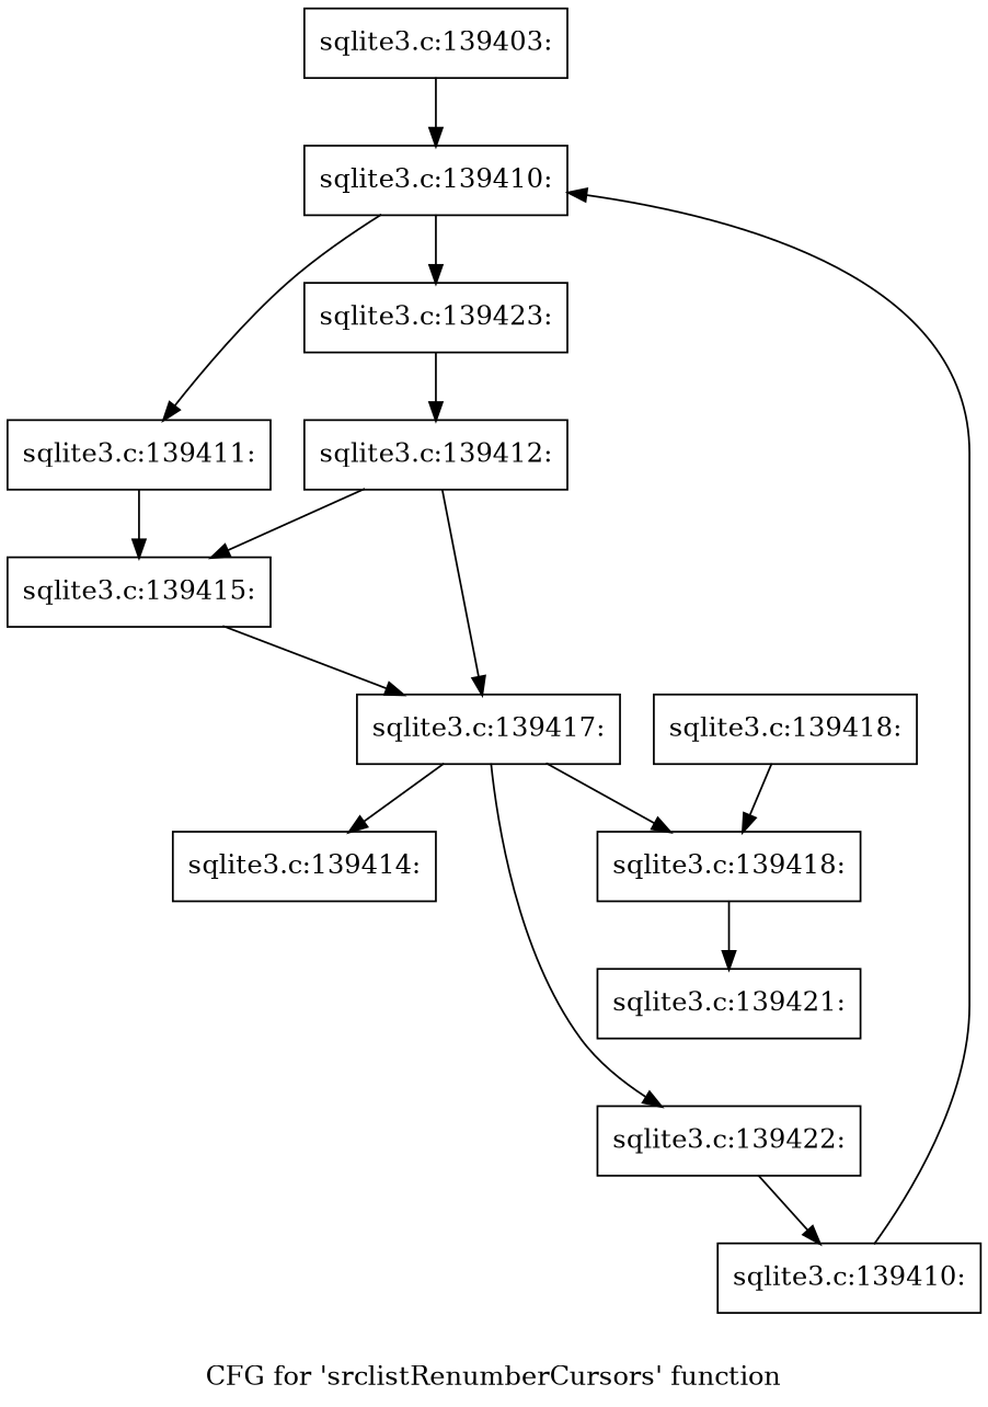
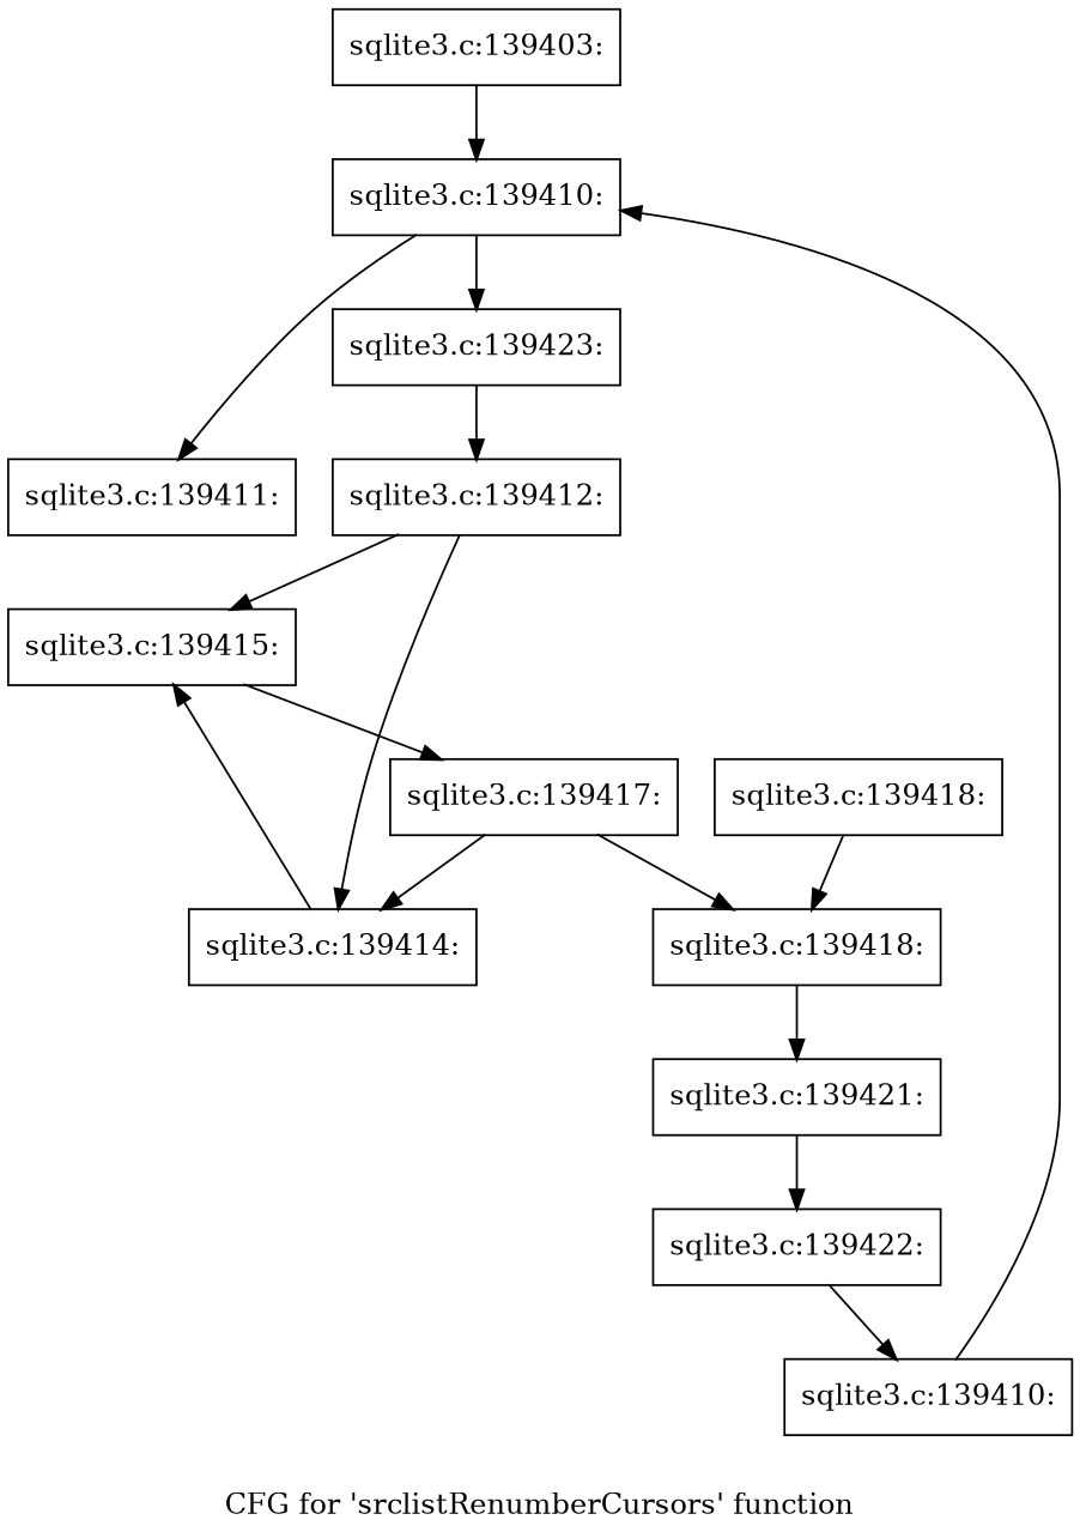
  digraph {
    label="CFG for 'srclistRenumberCursors' function"
    node [shape=record]
    n1 [label="{sqlite3.c:139403:}"]
    n2 [label="{sqlite3.c:139410:}"]
    n3 [label="{sqlite3.c:139411:}"]
    n4 [label="{sqlite3.c:139423:}"]
    n5 [label="{sqlite3.c:139412:}"]
    n6 [label="{sqlite3.c:139414:}"]
    n7 [label="{sqlite3.c:139415:}"]
    n8 [label="{sqlite3.c:139422:}"]
    n9 [label="{sqlite3.c:139410:}"]
    n10 [label="{sqlite3.c:139417:}"]
    n11 [label="{sqlite3.c:139418:}"]
    n12 [label="{sqlite3.c:139421:}"]
    n13 [label="{sqlite3.c:139418:}"]
    n1 -> n2
    n2 -> n3
    n2 -> n4
    n4 -> n5
-   n5 -> n10
+   n5 -> n6
    n5 -> n7
-   n3 -> n7
+   n6 -> n7
    n7 -> n10
    n8 -> n9
    n9 -> n2
    n10 -> n6
    n10 -> n11
    n11 -> n12
-   n10 -> n8
+   n12 -> n8
    n13 -> n11
  }
